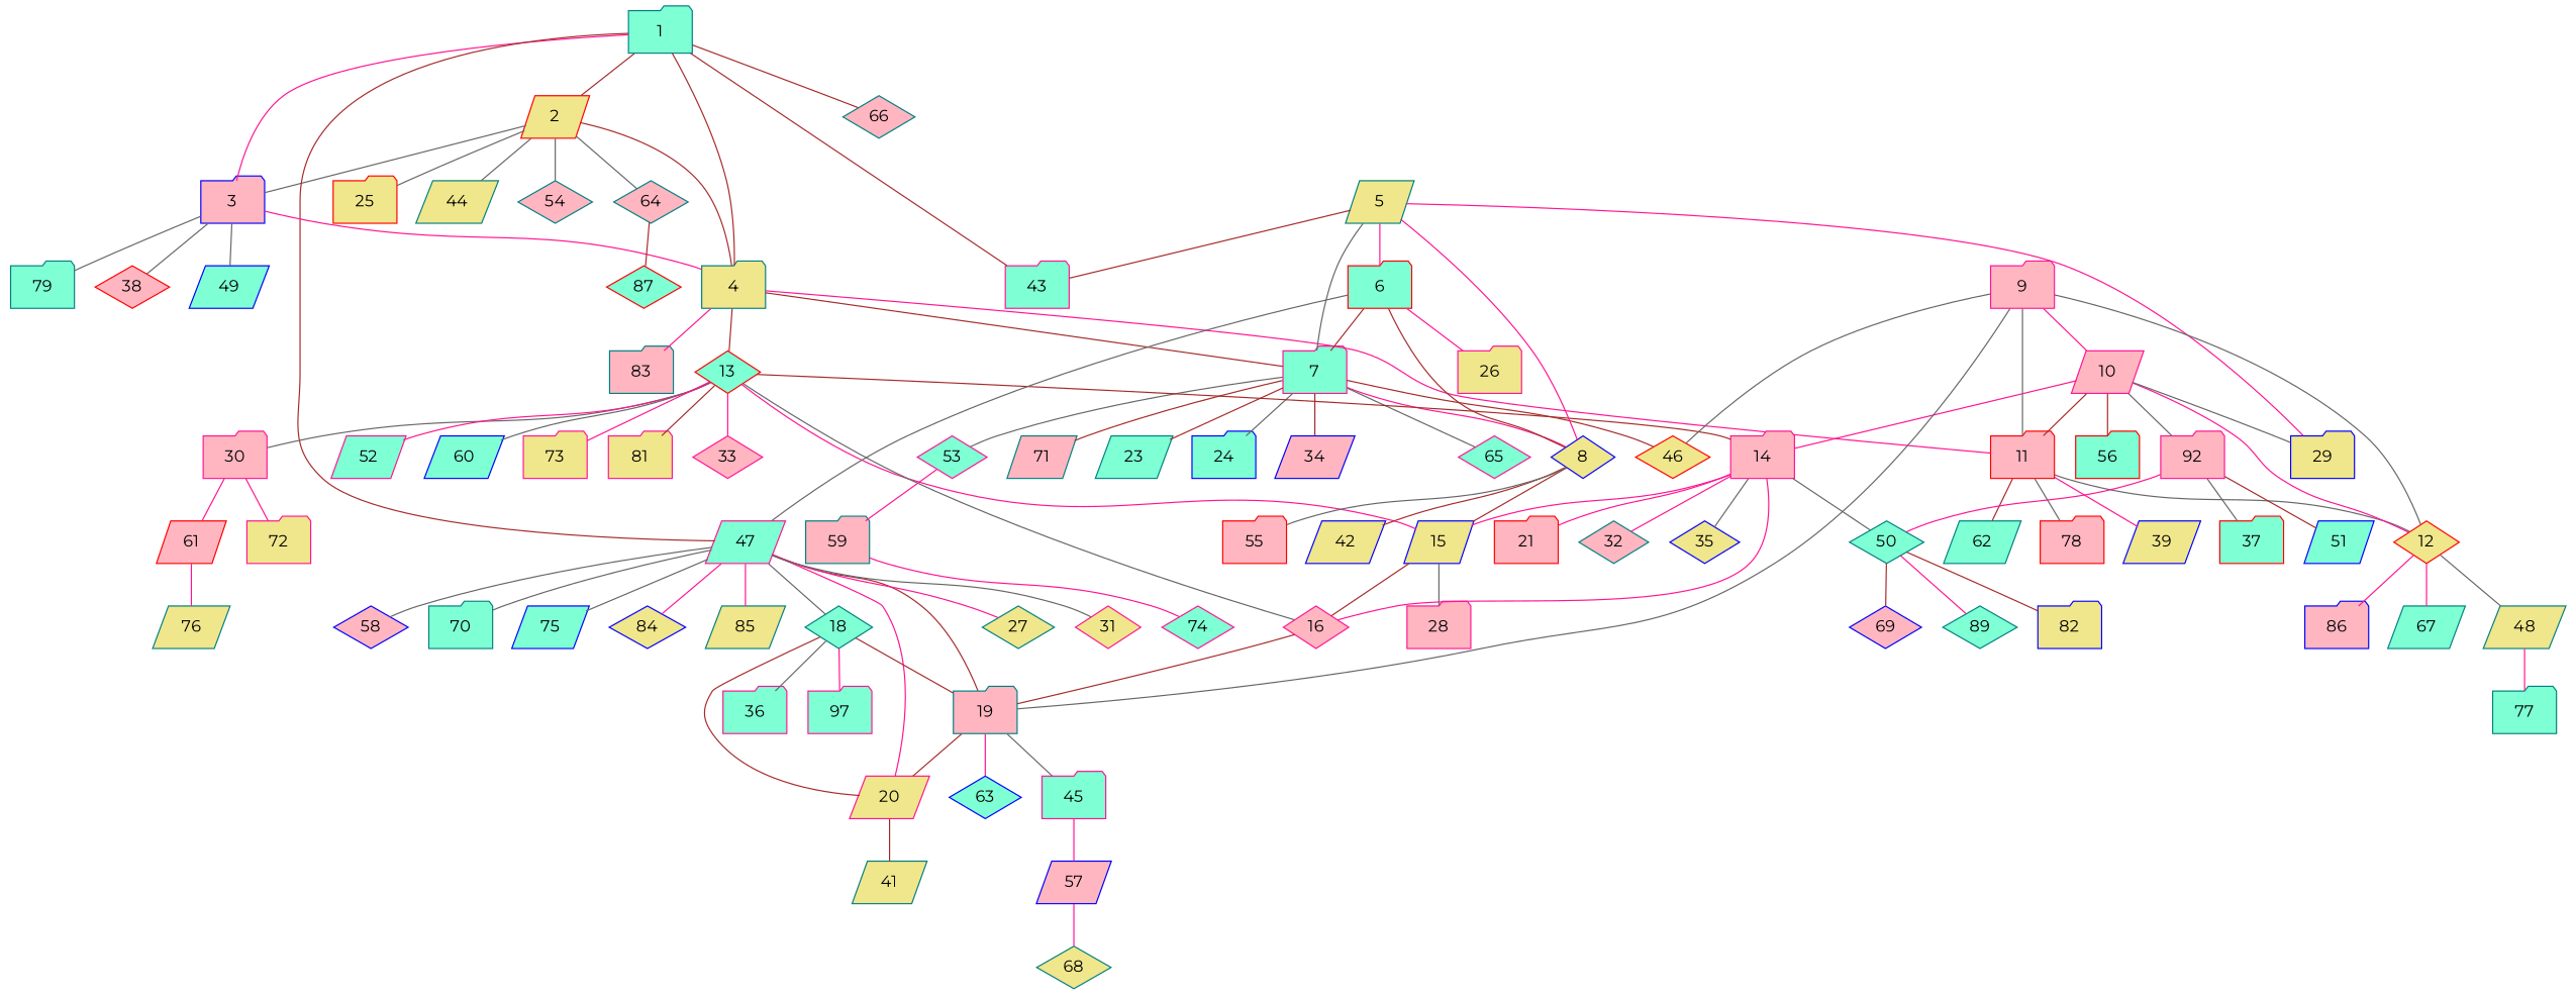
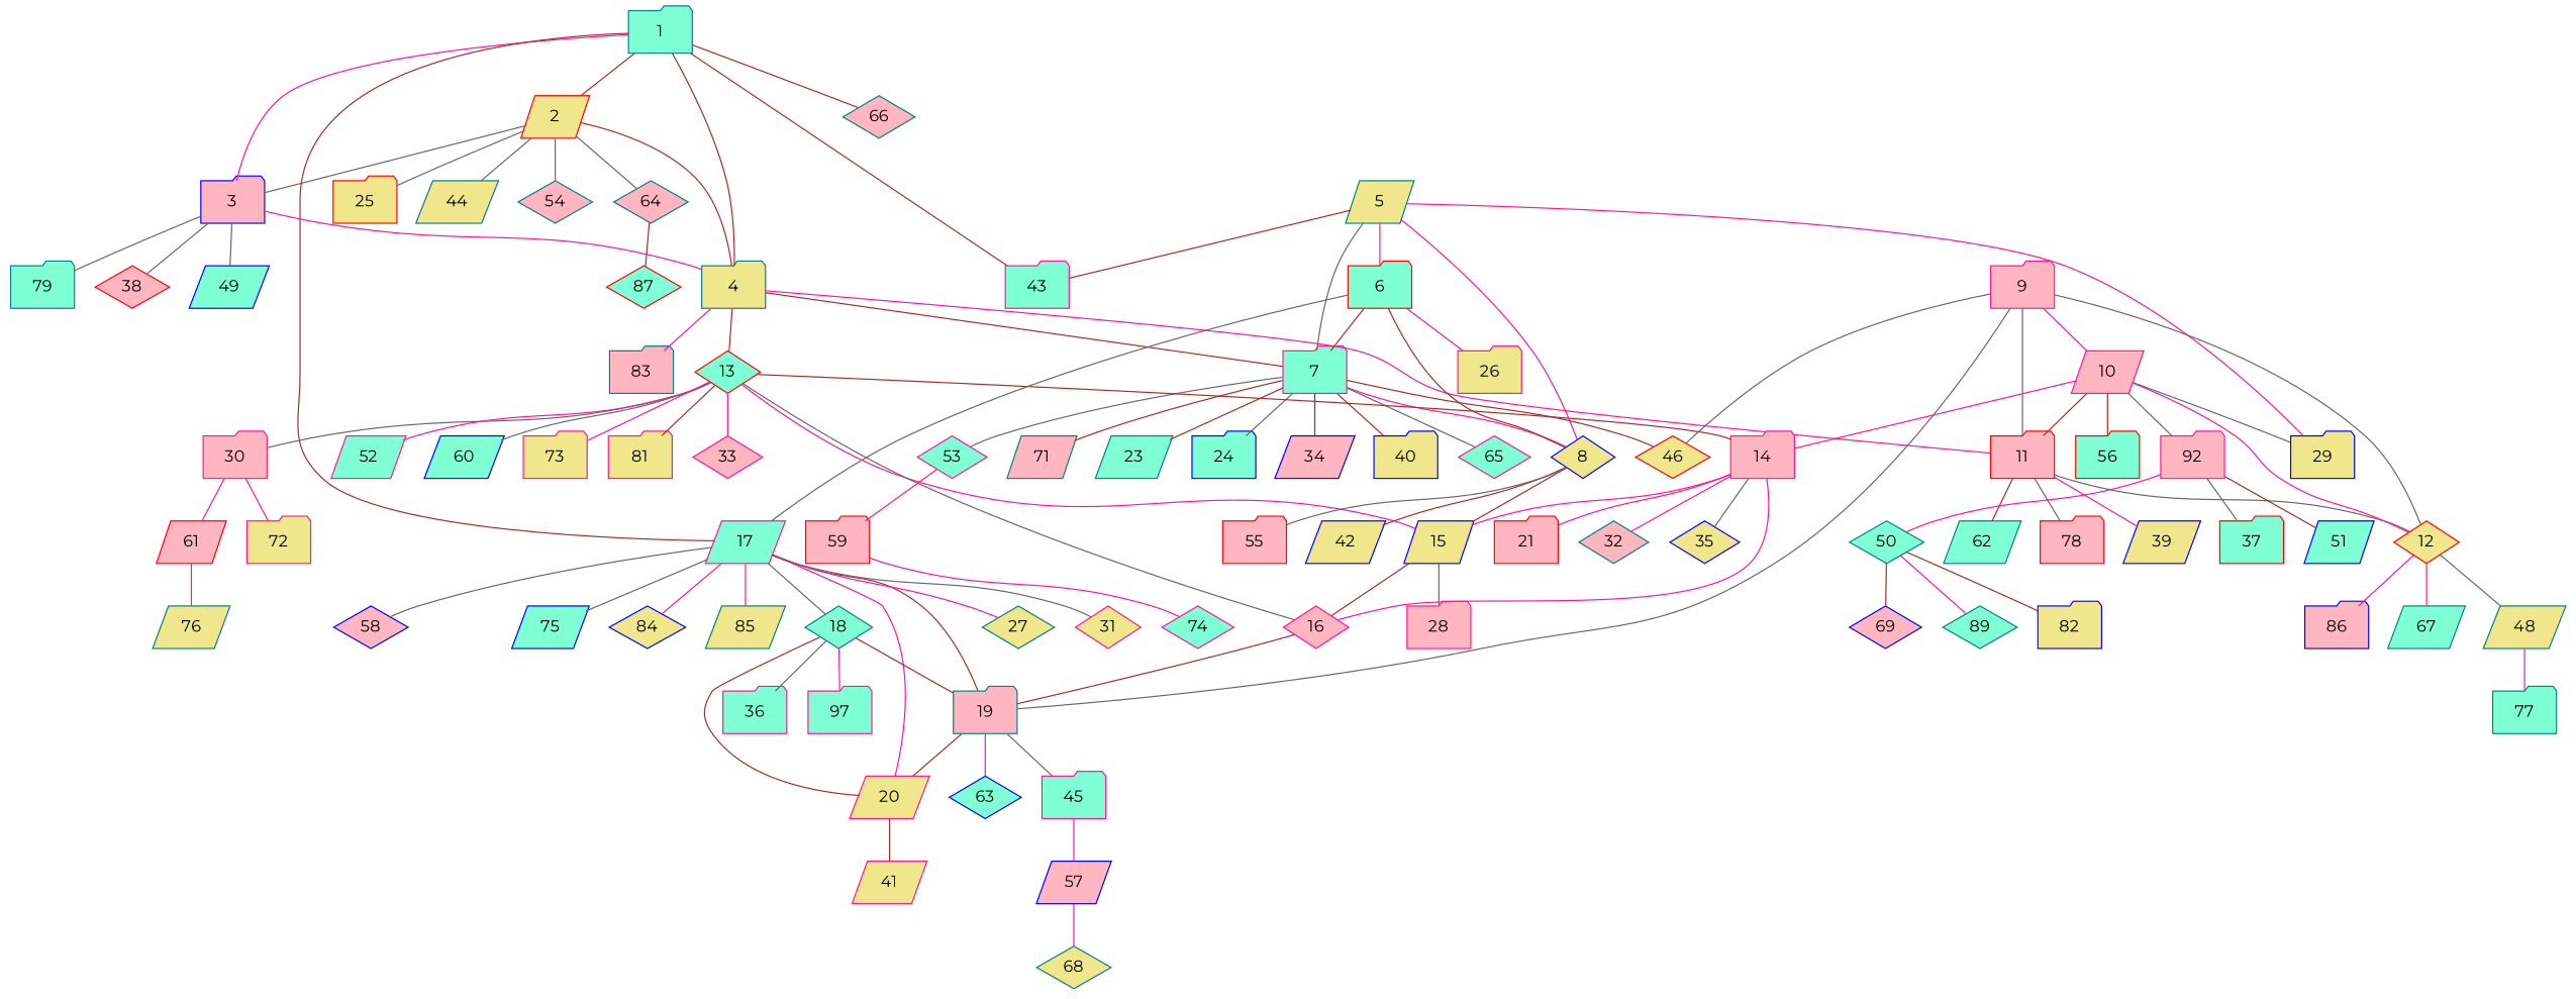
  graph {
    fontname=Montserrat
    node [color=teal fillcolor=aquamarine fontname=Montserrat shape=folder style=filled]
    edge [color=deeppink fontname=Montserrat]
    2 [color=red fillcolor=khaki shape=parallelogram]
    1
    3 [color=blue fillcolor=lightpink]
    4 [fillcolor=khaki]
-   17 [color=deeppink shape=parallelogram label=47]
+   17 [color=deeppink shape=parallelogram]
    43 [color=deeppink]
    66 [fillcolor=lightpink shape=diamond]
    25 [color=red fillcolor=khaki]
    44 [fillcolor=khaki shape=parallelogram]
    54 [fillcolor=lightpink shape=diamond]
    64 [fillcolor=lightpink shape=diamond]
    38 [color=red fillcolor=lightpink shape=diamond]
    49 [color=blue shape=parallelogram]
    79
    7 [color=deeppink]
    11 [color=red fillcolor=lightpink]
    13 [color=red shape=diamond]
    83 [fillcolor=lightpink]
    19 [fillcolor=lightpink]
    18 [shape=diamond]
    20 [color=deeppink fillcolor=khaki shape=parallelogram]
    27 [fillcolor=khaki shape=diamond]
    31 [color=deeppink fillcolor=khaki shape=diamond]
    58 [color=blue fillcolor=lightpink shape=diamond]
-   70
    75 [color=blue shape=parallelogram]
    84 [color=blue fillcolor=khaki shape=diamond]
    85 [fillcolor=khaki shape=parallelogram]
    87 [color=red shape=diamond]
    8 [color=blue fillcolor=khaki shape=diamond]
    23 [shape=parallelogram]
    24 [color=blue]
    34 [color=blue fillcolor=lightpink shape=parallelogram]
+   40 [color=blue fillcolor=khaki]
    46 [color=red fillcolor=khaki shape=diamond]
    53 [color=deeppink shape=diamond]
    65 [color=deeppink shape=diamond]
    71 [fillcolor=lightpink shape=parallelogram]
    12 [color=red fillcolor=khaki shape=diamond]
    39 [color=blue fillcolor=khaki shape=parallelogram]
    62 [shape=parallelogram]
    78 [color=red fillcolor=lightpink]
    15 [color=blue fillcolor=khaki shape=parallelogram]
    14 [color=deeppink fillcolor=lightpink]
    16 [color=deeppink fillcolor=lightpink shape=diamond]
    30 [color=deeppink fillcolor=lightpink]
    33 [color=deeppink fillcolor=lightpink shape=diamond]
    52 [color=deeppink shape=parallelogram]
    60 [color=blue shape=parallelogram]
    73 [color=deeppink fillcolor=khaki]
    81 [color=deeppink fillcolor=khaki]
    5 [fillcolor=khaki shape=parallelogram]
    6 [color=red]
    29 [color=blue fillcolor=khaki]
    26 [color=deeppink fillcolor=khaki]
    42 [color=blue fillcolor=khaki shape=parallelogram]
    55 [color=red fillcolor=lightpink]
    10 [color=deeppink fillcolor=lightpink shape=parallelogram]
    n59 [color=deeppink fillcolor=lightpink label=92]
    56 [color=red]
-   59 [fillcolor=lightpink]
+   59 [color=red fillcolor=lightpink]
    28 [color=deeppink fillcolor=lightpink]
    9 [color=deeppink fillcolor=lightpink]
    48 [fillcolor=khaki shape=parallelogram]
    67 [shape=parallelogram]
    86 [color=blue fillcolor=lightpink]
    45 [color=deeppink]
    63 [color=blue shape=diamond]
    21 [color=red fillcolor=lightpink]
    32 [fillcolor=lightpink shape=diamond]
    35 [color=blue fillcolor=khaki shape=diamond]
    50 [shape=diamond]
    37 [color=red]
    51 [color=blue shape=parallelogram]
    77
    61 [color=red fillcolor=lightpink shape=parallelogram]
    72 [color=deeppink fillcolor=khaki]
    69 [color=blue fillcolor=lightpink shape=diamond]
    n79 [label=89 shape=diamond]
    82 [color=blue fillcolor=khaki]
    36 [color=deeppink]
    n82 [color=deeppink label=97]
-   41 [fillcolor=khaki shape=parallelogram]
+   41 [color=deeppink fillcolor=khaki shape=parallelogram]
    57 [color=blue fillcolor=lightpink shape=parallelogram]
    76 [fillcolor=khaki shape=parallelogram]
    68 [fillcolor=khaki shape=diamond]
    74 [color=deeppink shape=diamond]
    2 -- 3 [color=gray40]
    2 -- 4 [color=brown]
    2 -- 25 [color=gray40]
    2 -- 44 [color=gray40]
    2 -- 54 [color=gray40]
    2 -- 64 [color=gray40]
    1 -- 2 [color=brown]
    1 -- 3
    1 -- 4 [color=brown]
    1 -- 17 [color=brown]
    1 -- 43 [color=brown]
    1 -- 66 [color=brown]
    3 -- 4
    3 -- 38 [color=gray40]
    3 -- 49 [color=gray40]
    3 -- 79 [color=gray40]
    4 -- 7 [color=brown]
    4 -- 11
    4 -- 13 [color=brown]
    4 -- 83
    17 -- 19 [color=brown]
    17 -- 18 [color=gray40]
    17 -- 20
    17 -- 27
    17 -- 31 [color=gray40]
    17 -- 58 [color=gray40]
-   17 -- 70 [color=gray40]
    17 -- 75 [color=gray40]
    17 -- 84
    17 -- 85
    64 -- 87 [color=brown]
    7 -- 8
    7 -- 23 [color=brown]
    7 -- 24 [color=gray40]
    7 -- 34 [color=brown]
+   7 -- 40 [color=brown]
    7 -- 46 [color=brown]
    7 -- 53 [color=gray40]
    7 -- 65 [color=gray40]
    7 -- 71 [color=brown]
    11 -- 12 [color=gray40]
    11 -- 39
    11 -- 62 [color=brown]
    11 -- 78 [color=gray40]
    13 -- 15
    13 -- 14 [color=brown]
    13 -- 16 [color=gray40]
    13 -- 30 [color=gray40]
    13 -- 33
    13 -- 52
    13 -- 60 [color=gray40]
    13 -- 73
    13 -- 81 [color=brown]
    19 -- 20 [color=brown]
    19 -- 45 [color=gray40]
    19 -- 63
    18 -- 19 [color=brown]
    18 -- 20 [color=brown]
    18 -- 36 [color=gray40]
    18 -- n82
    20 -- 41 [color=brown]
    8 -- 15 [color=brown]
    8 -- 42 [color=brown]
    8 -- 55 [color=gray40]
    53 -- 59
    12 -- 48 [color=gray40]
    12 -- 67
    12 -- 86
    15 -- 16 [color=brown]
    15 -- 28 [color=gray40]
    14 -- 15
    14 -- 16
    14 -- 21
    14 -- 32
    14 -- 35 [color=gray40]
-   14 -- 50 [color=gray40]
    16 -- 19 [color=brown]
    30 -- 61
    30 -- 72
    5 -- 43 [color=brown]
    5 -- 7 [color=gray40]
    5 -- 8
    5 -- 6
    5 -- 29
    6 -- 17 [color=gray40]
    6 -- 7 [color=brown]
    6 -- 8 [color=brown]
    6 -- 26
    10 -- 11 [color=brown]
    10 -- 12
    10 -- 14
    10 -- 29 [color=gray40]
    10 -- n59 [color=gray40]
    10 -- 56 [color=brown]
    n59 -- 50
    n59 -- 37 [color=gray40]
    n59 -- 51 [color=brown]
    59 -- 74
    9 -- 11 [color=gray40]
    9 -- 19 [color=gray40]
    9 -- 46 [color=gray40]
    9 -- 12 [color=gray40]
    9 -- 10
    48 -- 77
    45 -- 57
    50 -- 69 [color=brown]
    50 -- n79
    50 -- 82 [color=brown]
    61 -- 76
    57 -- 68
  }
